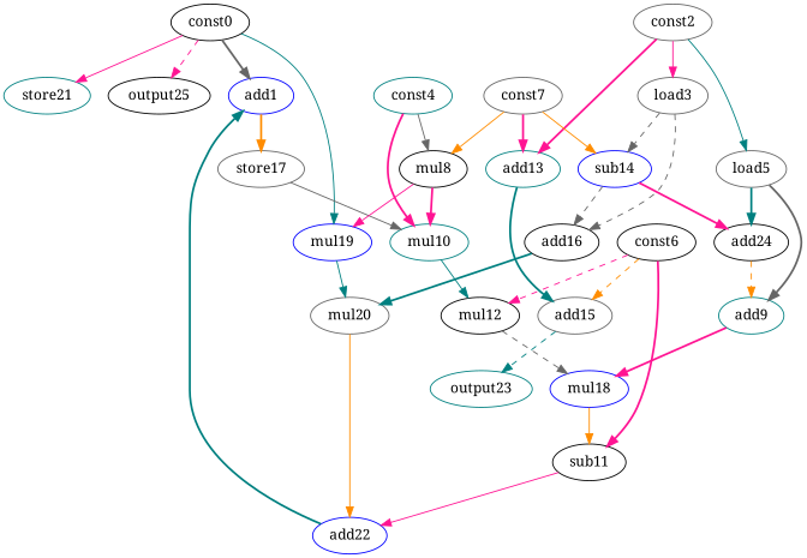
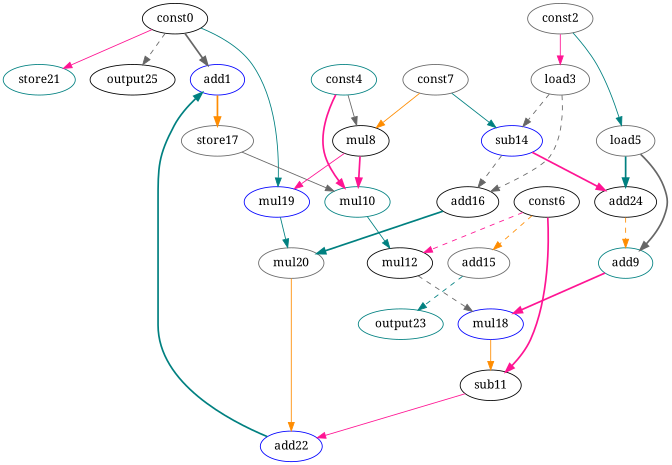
  digraph {
    fontname="Noto Serif"
    node [color=black fontname="Noto Serif" opcode=mul]
    edge [color=deeppink fontname="Noto Serif" operand=0 style=bold]
    const0 [opcode=const]
    add1 [color=blue opcode=add]
    mul19 [color=blue]
    store21 [color=teal opcode=store]
    output25 [opcode=output]
    store17 [color=gray40 opcode=store]
    mul20 [color=gray40]
    mul10 [color=teal]
    const2 [color=gray40 opcode=const]
    load3 [color=gray40 opcode=load]
    load5 [color=gray40 opcode=load]
-   add13 [color=teal opcode=add]
    sub14 [color=blue opcode=sub]
    n14 [label=add16]
    add9 [color=teal opcode=add]
    add24 [opcode=add]
    add15 [color=gray40 opcode=add]
    const4 [color=teal opcode=const]
    mul8
    mul12
    mul18 [color=blue]
    const6 [opcode=const]
    sub11 [opcode=sub]
    add22 [color=blue opcode=add]
    output23 [color=teal opcode=output]
    const7 [color=gray40 opcode=const]
    const0 -> add1 [color=gray40]
    const0 -> mul19 [color=teal style=solid]
    const0 -> store21 [style=solid]
-   const0 -> output25 [style=dashed]
+   const0 -> output25 [color=gray40 style=dashed]
    add1 -> store17 [color=darkorange]
    mul19 -> mul20 [color=teal operand=1 style=solid]
    store17 -> mul10 [color=gray40 operand=1 style=solid]
    mul20 -> add22 [color=darkorange operand=1 style=solid]
    mul10 -> mul12 [color=teal style=solid]
    const2 -> load3 [style=solid]
    const2 -> load5 [color=teal style=solid]
-   const2 -> add13
    load3 -> sub14 [color=gray40 style=dashed]
    load3 -> n14 [color=gray40 style=dashed]
    load5 -> add9 [color=gray40 operand=1]
    load5 -> add24 [color=teal]
-   add13 -> add15 [color=teal]
    sub14 -> n14 [color=gray40 operand=1 style=dashed]
    sub14 -> add24 [operand=1]
    n14 -> mul20 [color=teal]
    add9 -> mul18
    add24 -> add9 [color=darkorange style=dashed]
    add15 -> output23 [color=teal style=dashed]
    const4 -> mul10 [operand=1]
    const4 -> mul8 [color=gray40 style=solid]
    mul8 -> mul19 [operand=1 style=solid]
    mul8 -> mul10
    mul12 -> mul18 [color=gray40 operand=1 style=dashed]
    mul18 -> sub11 [color=darkorange style=solid]
    const6 -> add15 [color=darkorange operand=1 style=dashed]
    const6 -> mul12 [operand=1 style=dashed]
    const6 -> sub11 [operand=1]
    sub11 -> add22 [style=solid]
    add22 -> add1 [color=teal operand=1]
-   const7 -> add13 [operand=1]
-   const7 -> sub14 [color=darkorange operand=1 style=solid]
+   const7 -> sub14 [color=teal operand=1 style=solid]
    const7 -> mul8 [color=darkorange operand=1 style=solid]
  }
